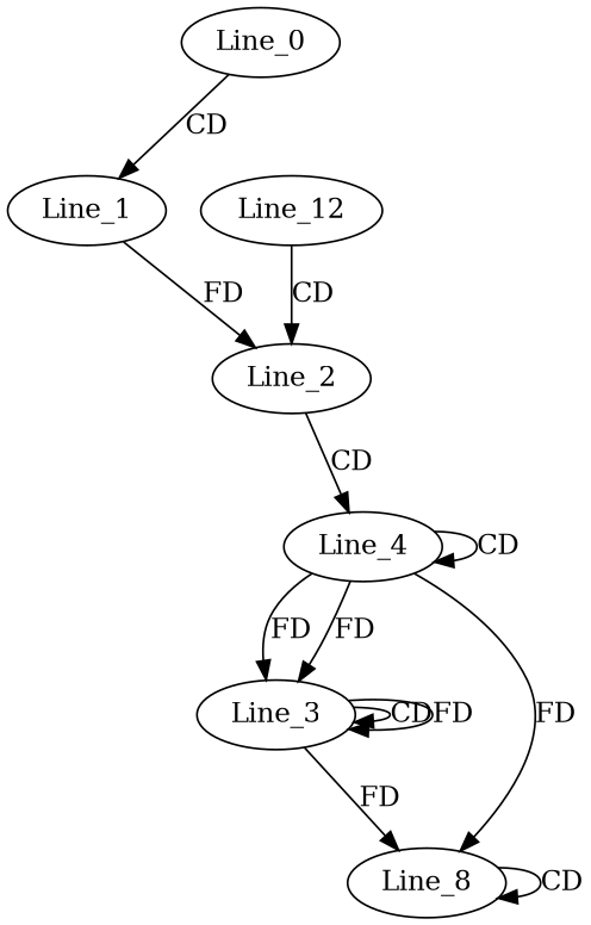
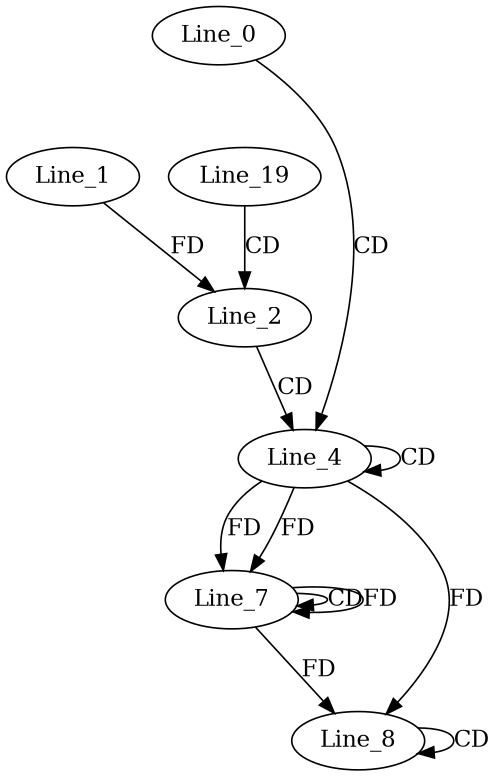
  digraph {
    Line_0
    Line_1
    Line_2
    Line_4
-   Line_7 [label=Line_3]
+   Line_7
    Line_8
-   Line_12
-   Line_0 -> Line_1 [label=CD]
+   Line_12 [label=Line_19]
+   Line_0 -> Line_4 [label=CD]
    Line_1 -> Line_2 [label=FD]
    Line_2 -> Line_4 [label=CD]
    Line_4 -> Line_4 [label=CD]
    Line_4 -> Line_7 [label=FD]
    Line_4 -> Line_7 [label=FD]
    Line_4 -> Line_8 [label=FD]
    Line_7 -> Line_7 [label=CD]
    Line_7 -> Line_7 [label=FD]
    Line_7 -> Line_8 [label=FD]
    Line_8 -> Line_8 [label=CD]
    Line_12 -> Line_2 [label=CD]
  }
